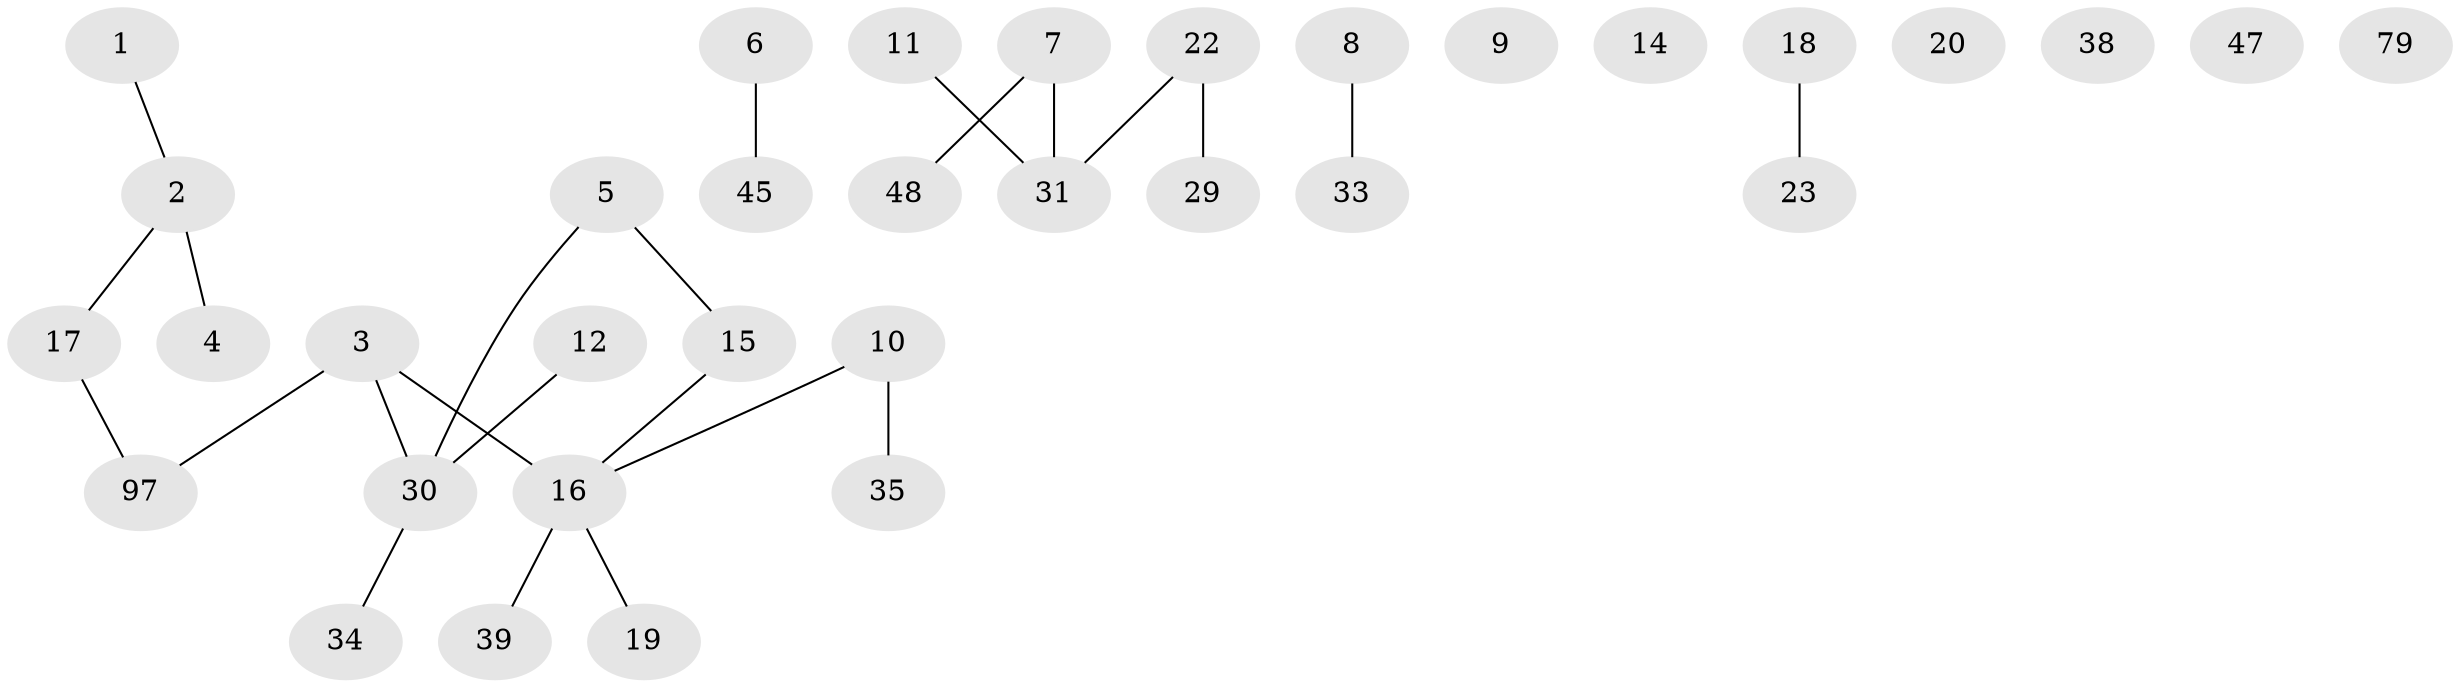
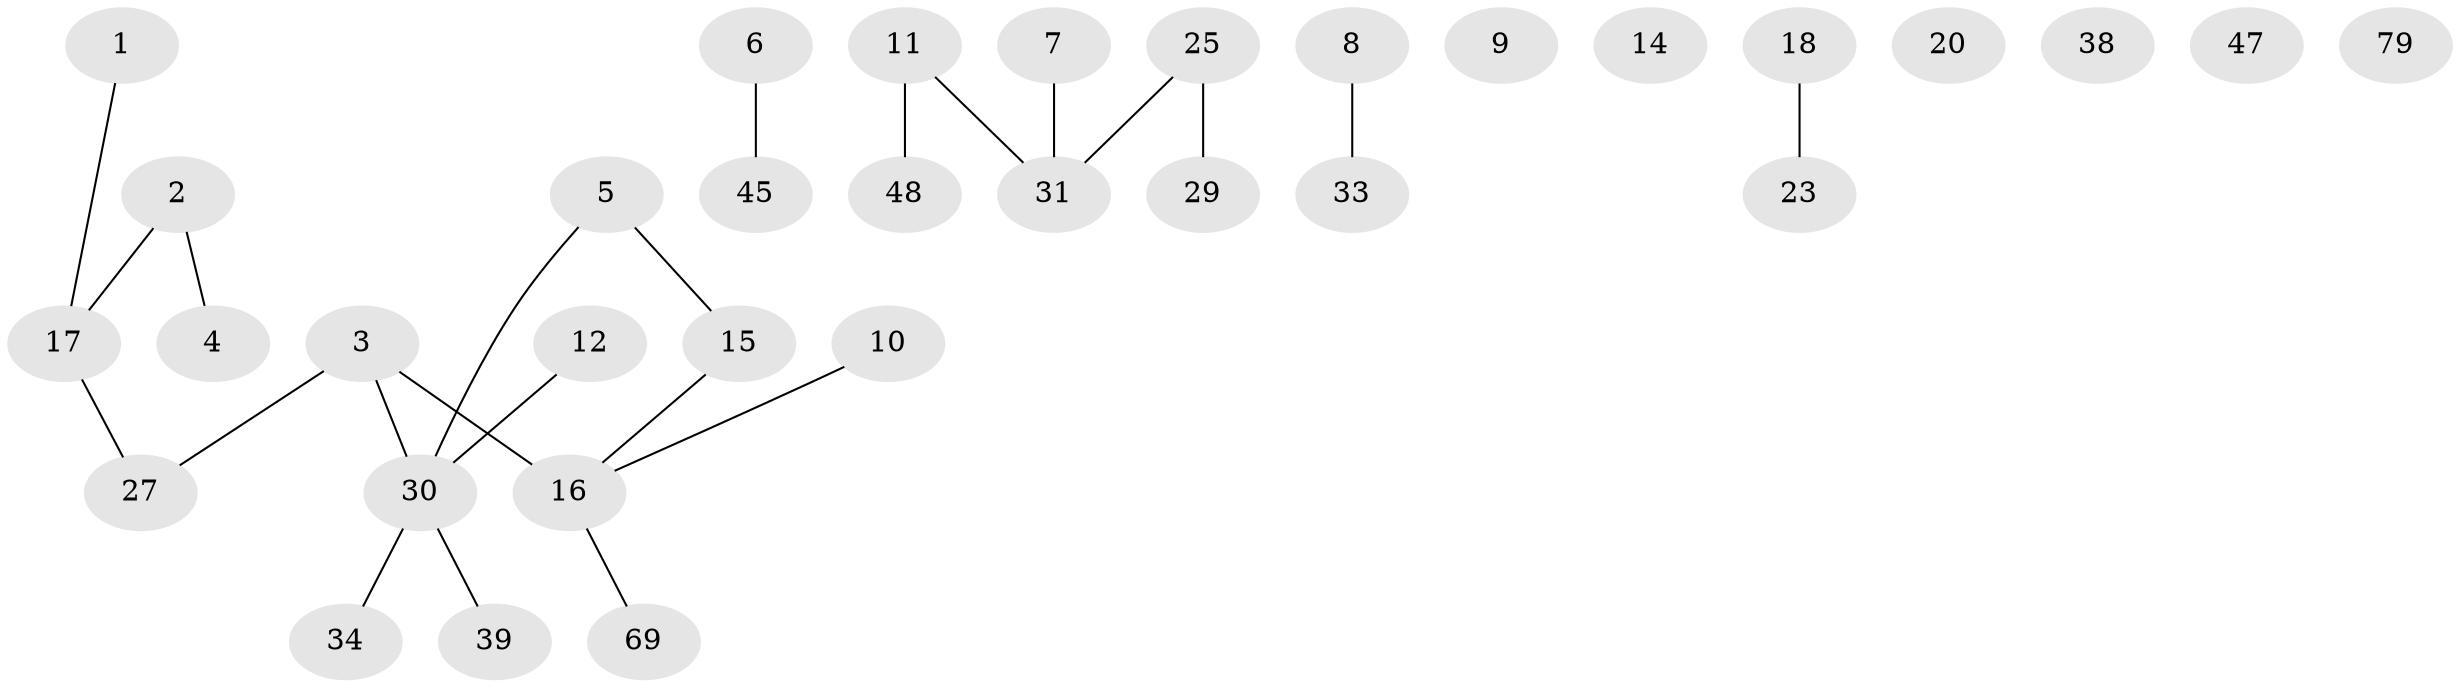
  graph {
    node [color=gray90 style=filled]
    2 [super="+50"]
    4
    17
    1
-   27 [super="+43" label=97]
+   27 [super="+43"]
    3 [super="+21"]
    16 [super="+44"]
    30
-   19
+   19 [label=69]
    39
    34
    5
    15
    6
    45
    7
    31
    8 [super="+13"]
    33
    9
    10
-   35 [super="+41"]
    n23 [label=48 super="+37"]
    11
    12
    14
    23 [super="+25"]
    18
    20
-   22 [super="+24"]
+   22 [super="+24" label=25]
    29
    38
    47
    n34 [label=79]
    2 -- 4
    2 -- 17
    17 -- 27
-   1 -- 2
+   1 -- 17
    3 -- 27
    3 -- 16 [weight=3]
    3 -- 30
    16 -- 19
-   16 -- 39
+   30 -- 39
    30 -- 34
    5 -- 30
    5 -- 15
    15 -- 16
    6 -- 45
    7 -- 31
    8 -- 33
    10 -- 16
-   10 -- 35
    11 -- 31
-   7 -- n23
+   11 -- n23
    12 -- 30
    18 -- 23
    22 -- 31
    22 -- 29
  }
